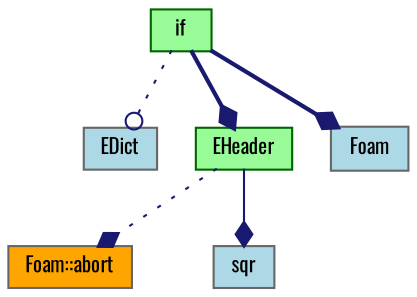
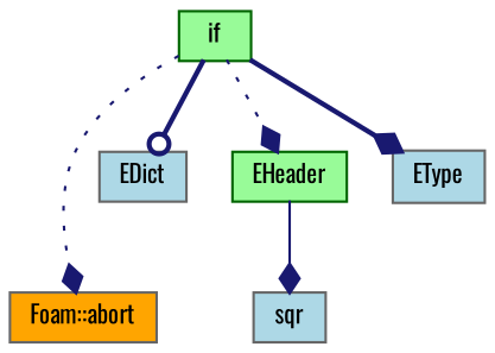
  digraph {
    fontname=Oswald
    rankdir=TB
    node [color=gray40 fillcolor=lightblue fontname=Oswald fontsize=10 shape=record style=filled]
    edge [arrowhead=diamond color=midnightblue fontname=Oswald fontsize=10 labelfontname=FreeSans labelfontsize=10 style=dotted]
    n1 [color=darkgreen fillcolor=palegreen fontcolor=black height=0.2 label=if width=0.4]
    n2 [fillcolor=orange height=0.2 label="Foam::abort" width=0.4]
    n3 [height=0.2 label=EDict width=0.4]
    n4 [color=darkgreen fillcolor=palegreen height=0.2 label=EHeader width=0.4]
-   n5 [height=0.2 label=Foam width=0.4]
+   n5 [height=0.2 label=EType width=0.4]
    n6 [height=0.2 label=sqr width=0.4]
-   n4 -> n2
-   n1 -> n3 [arrowhead=odot]
-   n1 -> n4 [style=bold]
+   n1 -> n2
+   n1 -> n3 [arrowhead=odot style=bold]
+   n1 -> n4
    n1 -> n5 [style=bold]
    n4 -> n6 [style=solid]
  }
